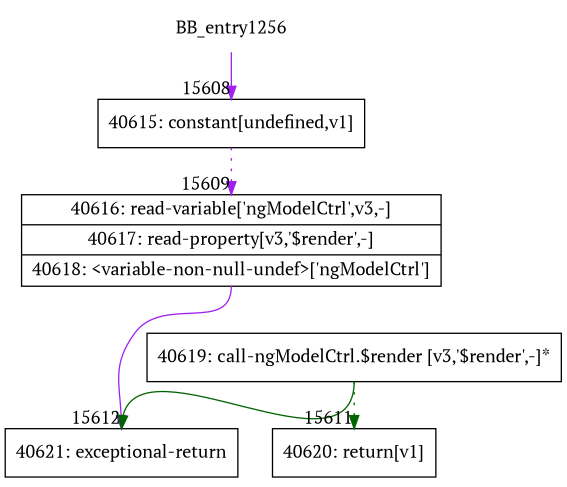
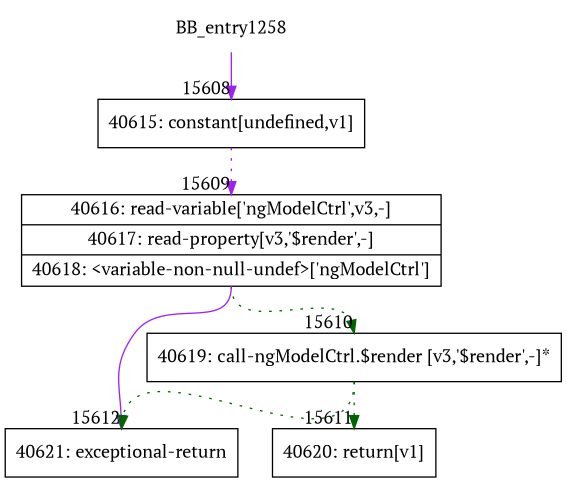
  digraph {
    fontname="PT Serif"
    rankdir=TD
    node [fontname="PT Serif" shape=record]
    edge [color=purple fontname="PT Serif" headport=n style=solid tailport=s]
-   BB_entry1258 [shape=none label=BB_entry1256]
+   BB_entry1258 [shape=none]
    n2 [label="{40615: constant[undefined,v1]}"]
    n3 [label="{40616: read-variable['ngModelCtrl',v3,-]|40617: read-property[v3,'$render',-]|40618: \<variable-non-null-undef\>['ngModelCtrl']}"]
    n4 [label="{40619: call-ngModelCtrl.$render [v3,'$render',-]*}"]
    n5 [label="{40621: exceptional-return}"]
    n6 [label="{40620: return[v1]}"]
    BB_entry1258 -> n2 [headlabel="    15608"]
    n2 -> n3 [headlabel="      15609" style=dotted]
+   n3 -> n4 [color=darkgreen headlabel="      15610" style=dotted]
    n3 -> n5 [headlabel="      15612"]
-   n4 -> n5 [color=darkgreen]
+   n4 -> n5 [color=darkgreen style=dotted]
    n4 -> n6 [color=darkgreen headlabel="      15611" style=dotted]
  }
